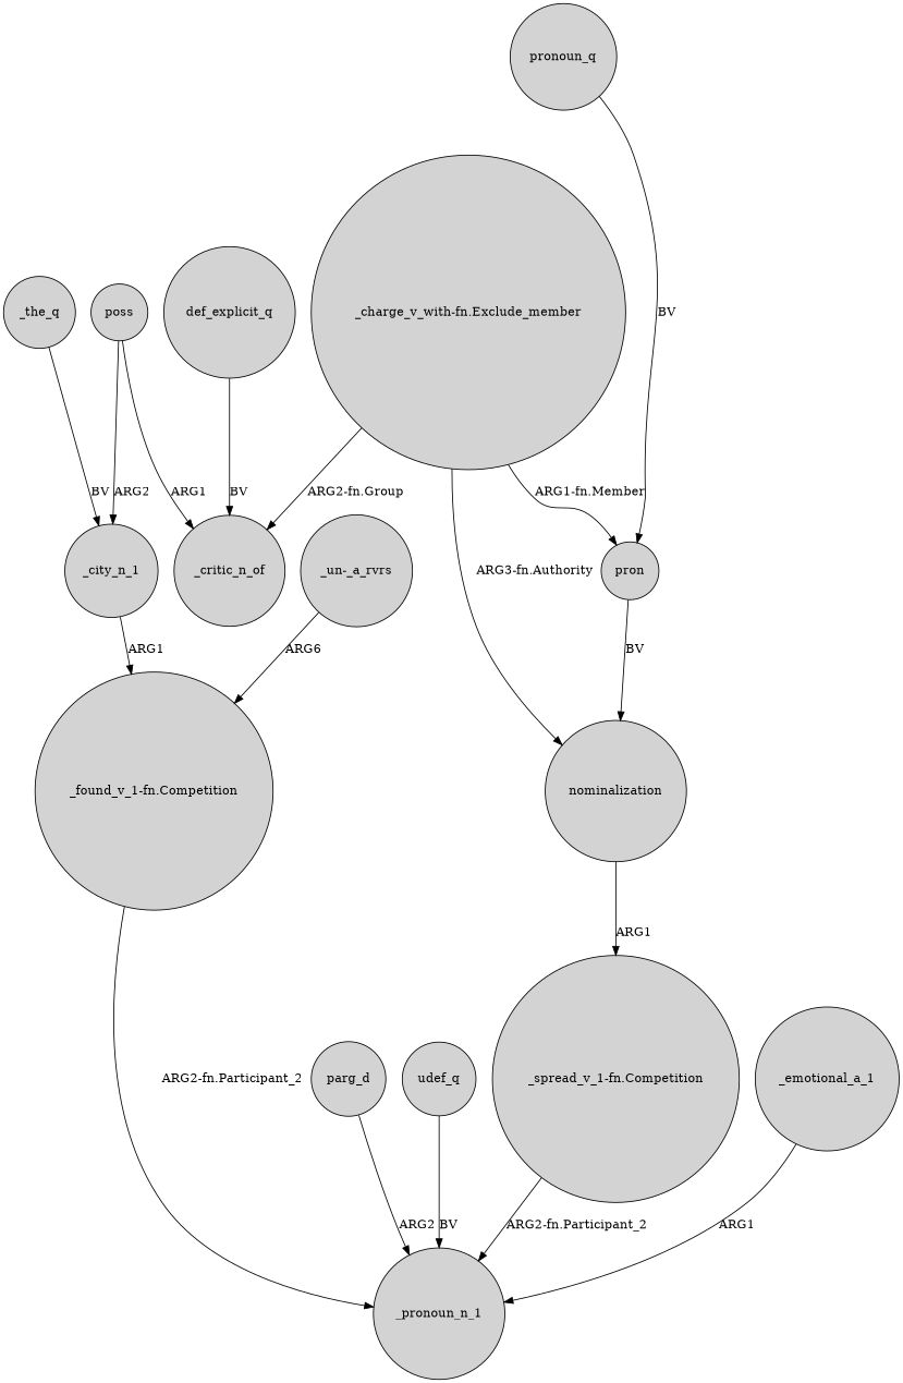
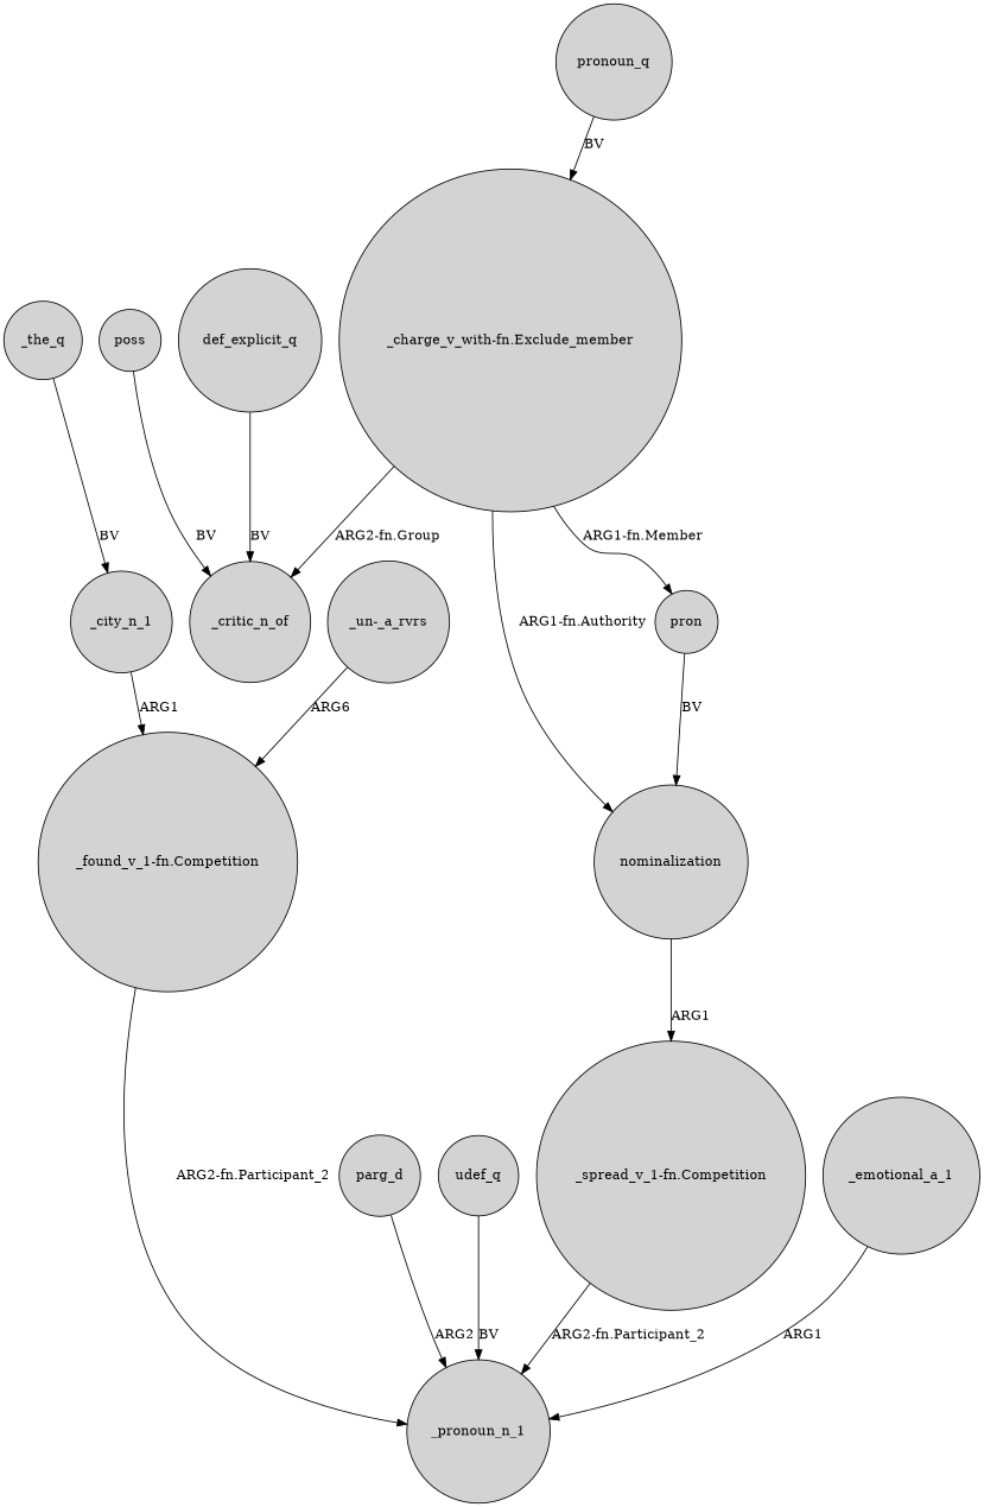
  digraph {
    node [shape=circle style=filled]
    _the_q
    _city_n_1
    "_found_v_1-fn.Competition"
    n4 [label=_pronoun_n_1]
    parg_d
    poss
    _critic_n_of
    udef_q
    nominalization
    "_spread_v_1-fn.Competition"
    "_charge_v_with-fn.Exclude_member"
    pron
    def_explicit_q
    _emotional_a_1
    "_un-_a_rvrs"
    pronoun_q
    _the_q -> _city_n_1 [label=BV]
    _city_n_1 -> "_found_v_1-fn.Competition" [label=ARG1]
    "_found_v_1-fn.Competition" -> n4 [label="ARG2-fn.Participant_2"]
    parg_d -> n4 [label=ARG2]
-   poss -> _city_n_1 [label=ARG2]
-   poss -> _critic_n_of [label=ARG1]
+   poss -> _critic_n_of [label=BV]
    udef_q -> n4 [label=BV]
    nominalization -> "_spread_v_1-fn.Competition" [label=ARG1]
    "_spread_v_1-fn.Competition" -> n4 [label="ARG2-fn.Participant_2"]
    "_charge_v_with-fn.Exclude_member" -> _critic_n_of [label="ARG2-fn.Group"]
-   "_charge_v_with-fn.Exclude_member" -> nominalization [label="ARG3-fn.Authority"]
+   "_charge_v_with-fn.Exclude_member" -> nominalization [label="ARG1-fn.Authority"]
    "_charge_v_with-fn.Exclude_member" -> pron [label="ARG1-fn.Member"]
    pron -> nominalization [label=BV]
    def_explicit_q -> _critic_n_of [label=BV]
    _emotional_a_1 -> n4 [label=ARG1]
    "_un-_a_rvrs" -> "_found_v_1-fn.Competition" [label=ARG6]
-   pronoun_q -> pron [label=BV]
+   pronoun_q -> "_charge_v_with-fn.Exclude_member" [label=BV]
  }
